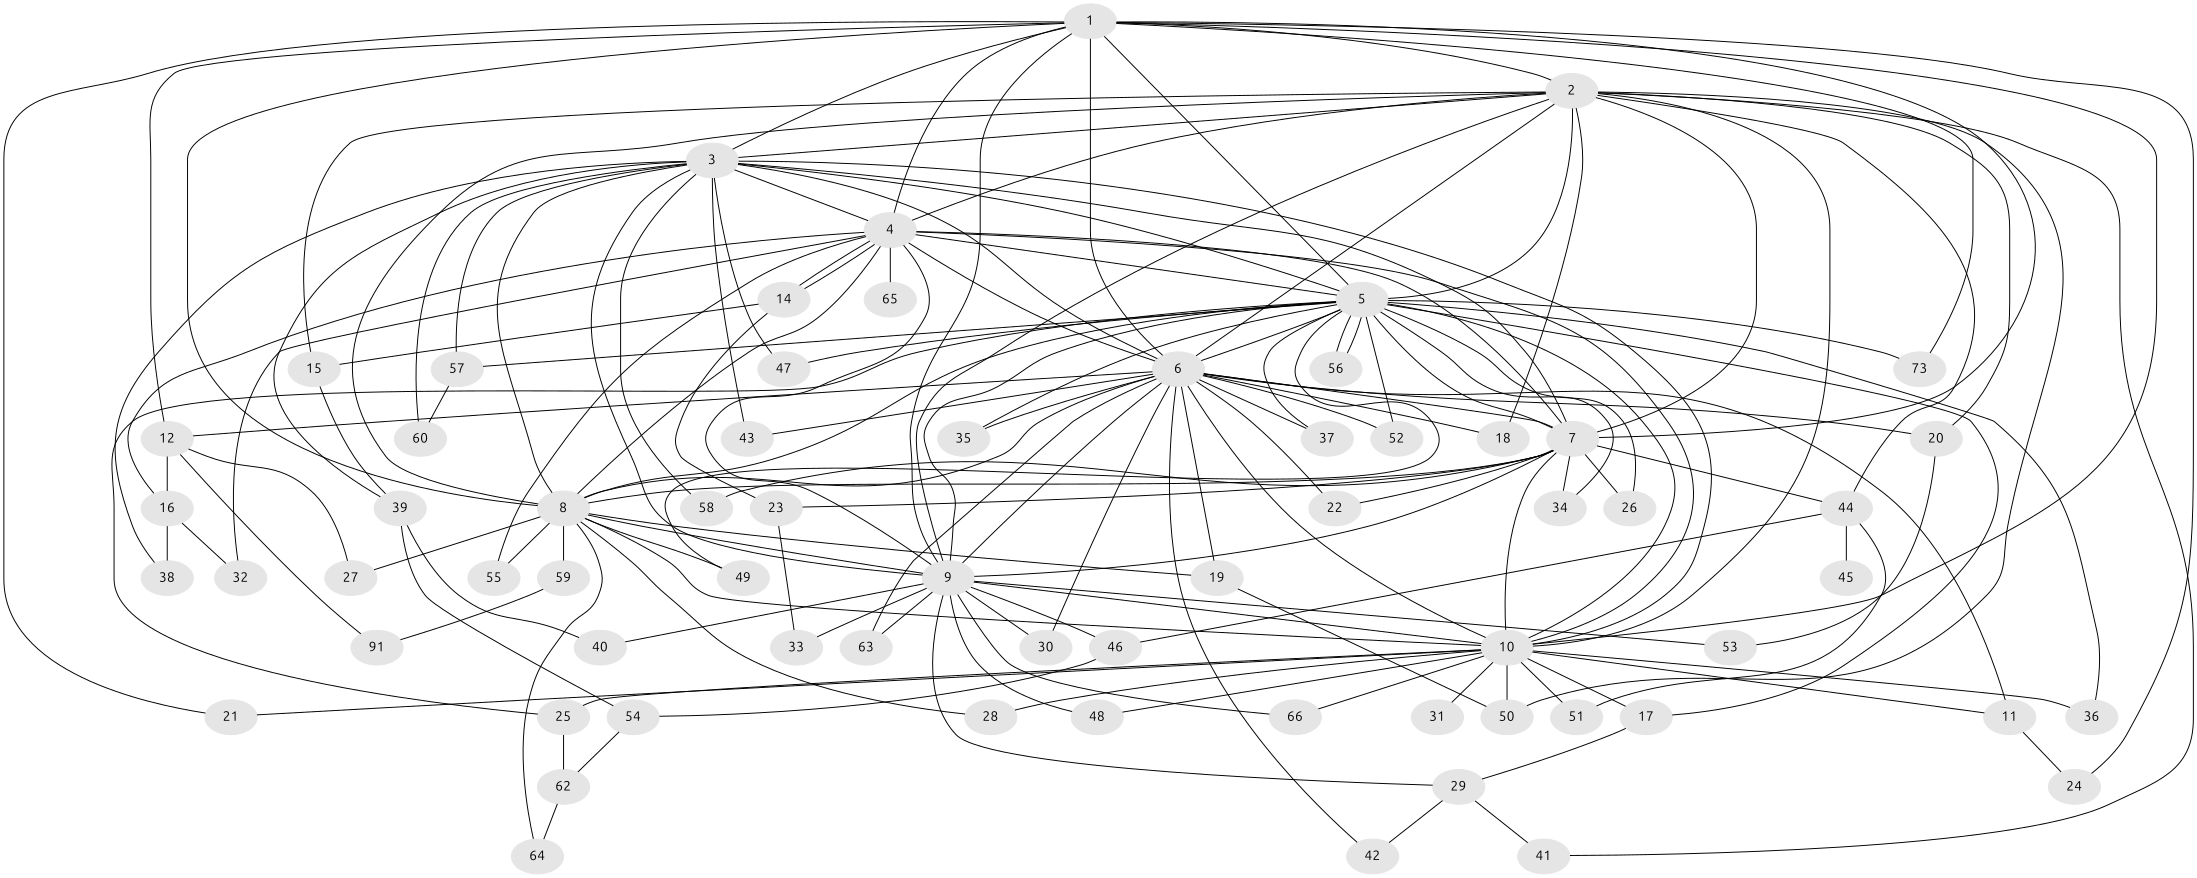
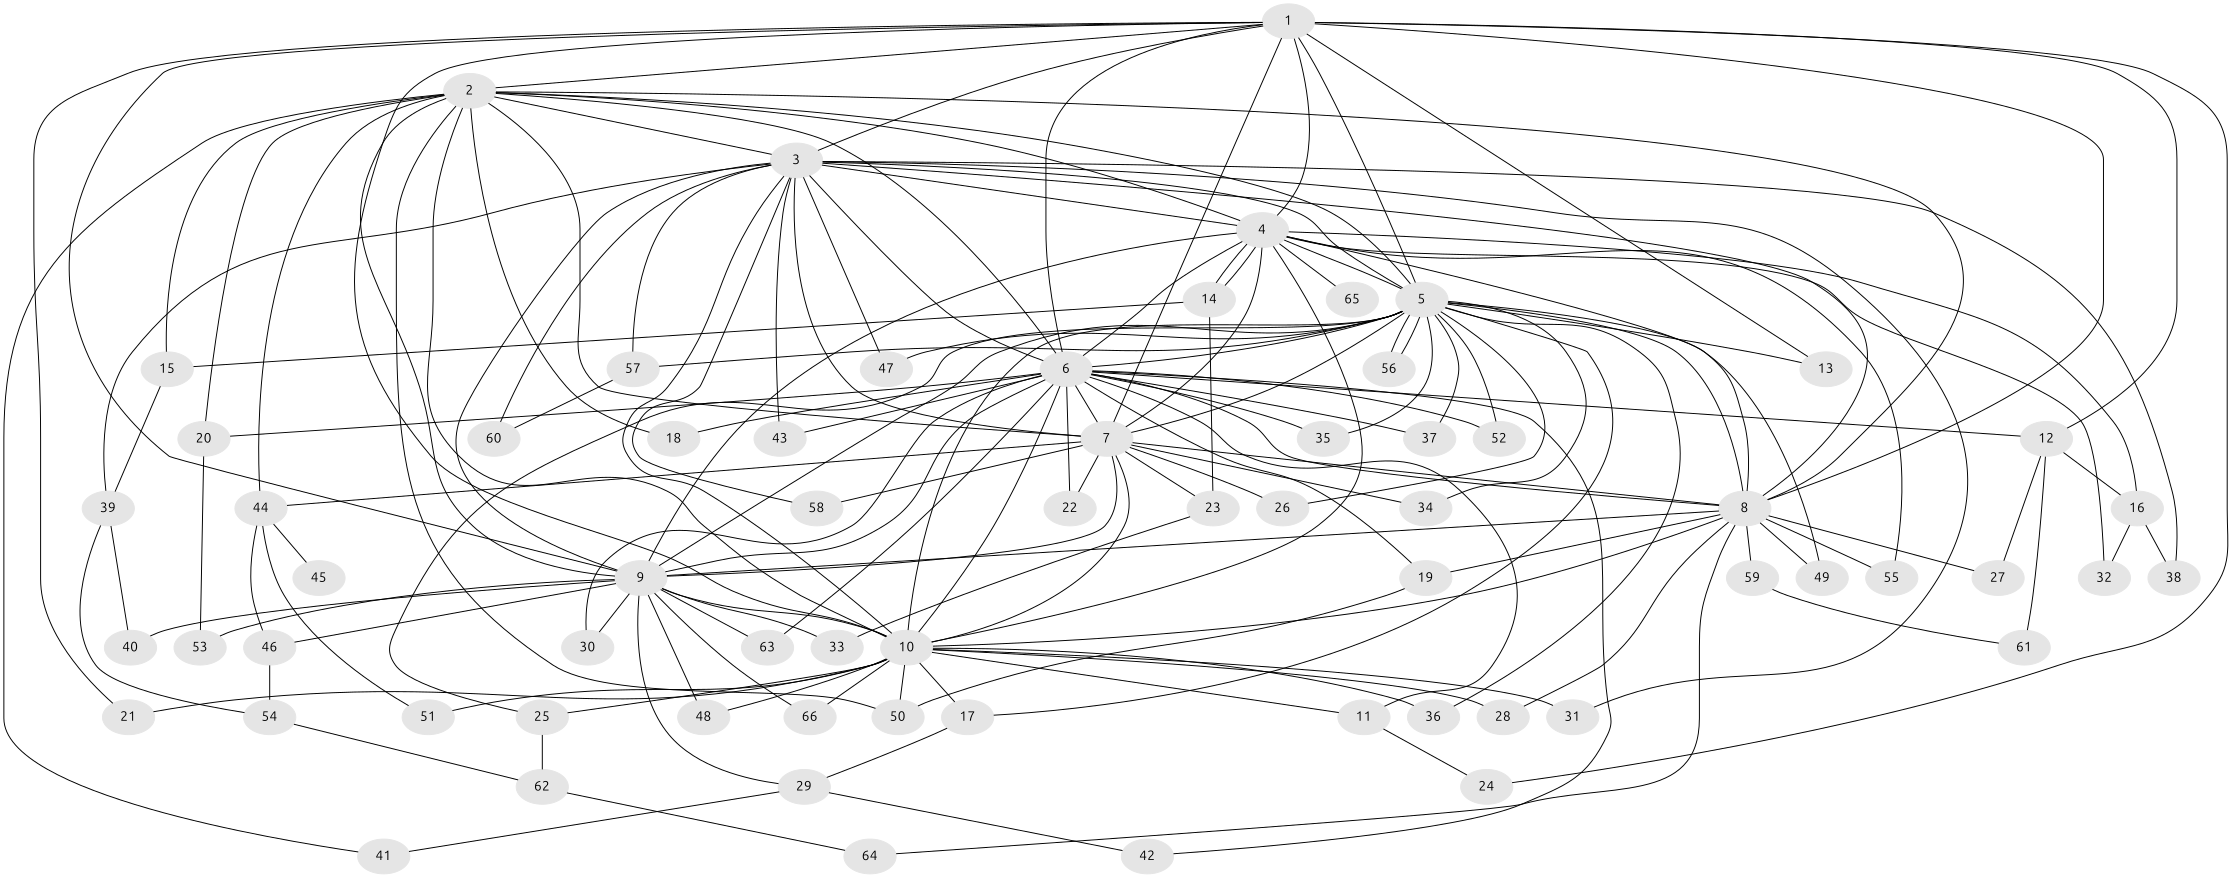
  graph {
    fontname=Ubuntu
    node [color=gray90 fontname=Ubuntu style=filled]
    edge [fontname=Ubuntu]
    1
    2
    3
    4
    5
    6
    7
    8
    9
    10
    12
-   13 [label=73]
+   13
    21
    24
    15
    18
    20
    41
    44
    50
    31
    38
    39
    43
    47
    57
    58
    60
    14
    16
    32
    55
    65
    17
    25
    26
    34
    35
    36
    37
    49
    52
    56
    11
    19
    22
    30
    42
    63
    23
    27
    28
    59
    64
    29
    33
    40
    46
    48
    53
    66
    51
-   61 [label=91]
+   61
    45
    54
    62
    1 -- 2
    1 -- 3
    1 -- 4
    1 -- 5
    1 -- 6
    1 -- 7
    1 -- 8
    1 -- 9
    1 -- 10
    1 -- 12
    1 -- 13
    1 -- 21
    1 -- 24
    2 -- 3
    2 -- 4
    2 -- 5
    2 -- 6
    2 -- 7
    2 -- 8
    2 -- 9
    2 -- 10
    2 -- 15
    2 -- 18
    2 -- 20
    2 -- 41
    2 -- 44
    2 -- 50
    3 -- 4
    3 -- 5
    3 -- 6
    3 -- 7
    3 -- 8
    3 -- 9
    3 -- 10
+   3 -- 31
    3 -- 38
    3 -- 39
    3 -- 43
    3 -- 47
    3 -- 57
    3 -- 58
    3 -- 60
    4 -- 5
    4 -- 6
    4 -- 7
    4 -- 8
    4 -- 9
    4 -- 10
    4 -- 14
    4 -- 14
    4 -- 16
    4 -- 32
    4 -- 55
    4 -- 65
    5 -- 6
    5 -- 7
    5 -- 8
    5 -- 9
    5 -- 10
    5 -- 13
    5 -- 47
    5 -- 57
    5 -- 17
    5 -- 25
    5 -- 26
    5 -- 34
    5 -- 35
    5 -- 36
    5 -- 37
    5 -- 49
    5 -- 52
    5 -- 56
    5 -- 56
    6 -- 7
    6 -- 8
    6 -- 9
    6 -- 10
    6 -- 12
    6 -- 18
    6 -- 20
    6 -- 43
    6 -- 35
    6 -- 37
    6 -- 52
    6 -- 11
    6 -- 19
    6 -- 22
    6 -- 30
    6 -- 42
    6 -- 63
    7 -- 8
    7 -- 9
    7 -- 10
    7 -- 44
    7 -- 58
    7 -- 26
    7 -- 34
    7 -- 22
    7 -- 23
    8 -- 9
    8 -- 10
    8 -- 55
    8 -- 49
    8 -- 19
    8 -- 27
    8 -- 28
    8 -- 59
    8 -- 64
    9 -- 10
    9 -- 30
    9 -- 63
    9 -- 29
    9 -- 33
    9 -- 40
    9 -- 46
    9 -- 48
    9 -- 53
    9 -- 66
    10 -- 21
    10 -- 50
    10 -- 31
    10 -- 17
    10 -- 25
    10 -- 36
    10 -- 11
    10 -- 28
    10 -- 48
    10 -- 66
    10 -- 51
    12 -- 16
    12 -- 27
    12 -- 61
    15 -- 39
    20 -- 53
    44 -- 46
    44 -- 51
    44 -- 45
    39 -- 40
    39 -- 54
    57 -- 60
    14 -- 15
    14 -- 23
    16 -- 38
    16 -- 32
    17 -- 29
    25 -- 62
    11 -- 24
    19 -- 50
    23 -- 33
    59 -- 61
    29 -- 41
    29 -- 42
    46 -- 54
    54 -- 62
    62 -- 64
  }
